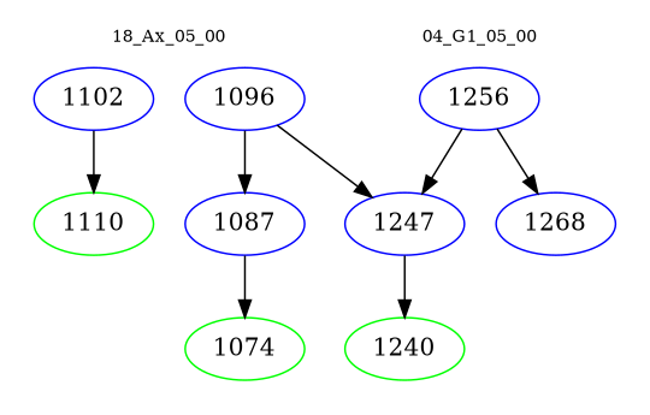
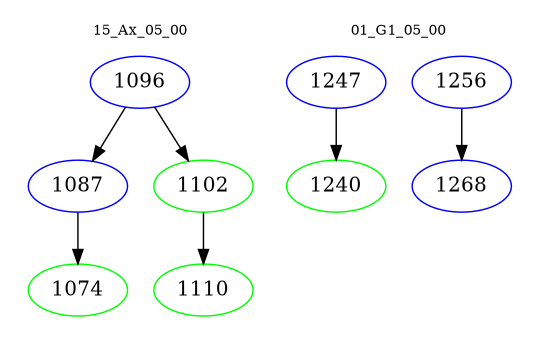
  digraph {
    node [color=blue]
    edge [color=black]
    n1 [label=1096]
    n2 [label=1087]
-   n3 [label=1102]
+   n3 [color=green label=1102]
    n4 [color=green label=1074]
    n5 [color=green label=1110]
    n6 [label=1256]
    n7 [label=1247]
    n8 [label=1268]
    n9 [color=green label=1240]
    subgraph cluster_1 {
      color=white
      fontsize=10
-     label="18_Ax_05_00"
+     label="15_Ax_05_00"
      n1
      n2
      n3
      n4
      n5
    }
    subgraph cluster_2 {
      color=white
      fontsize=10
-     label="04_G1_05_00"
+     label="01_G1_05_00"
      n6
      n7
      n8
      n9
    }
    n1 -> n2
-   n1 -> n7
+   n1 -> n3
    n2 -> n4
    n3 -> n5
-   n6 -> n7
    n6 -> n8
    n7 -> n9
  }
